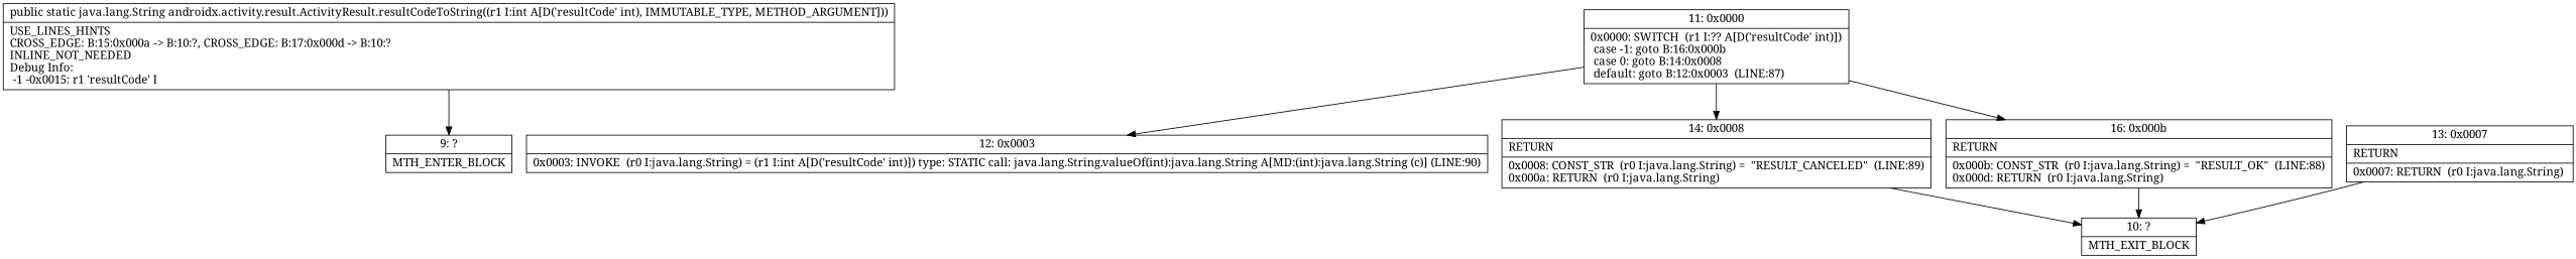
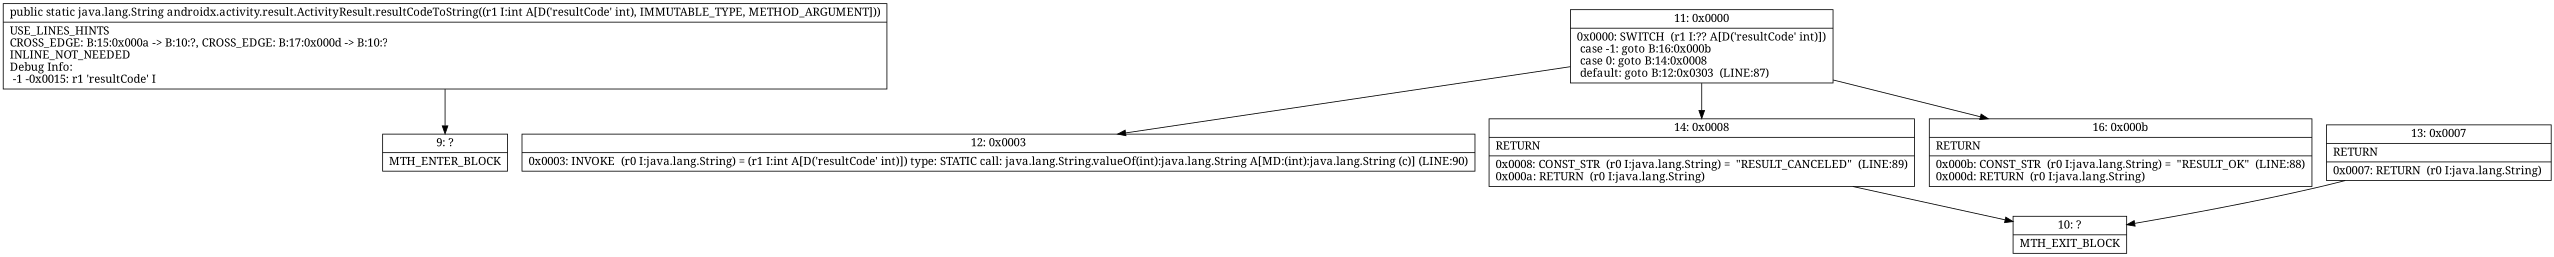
  digraph {
    fontname="Noto Serif"
    node [fontname="Noto Serif" shape=record]
    edge [fontname="Noto Serif"]
    n1 [label="{9\:\ ?|MTH_ENTER_BLOCK\l}"]
-   n2 [label="{11\:\ 0x0000|0x0000: SWITCH  (r1 I:?? A[D('resultCode' int)])\l case \-1: goto B:16:0x000b\l case 0: goto B:14:0x0008\l default: goto B:12:0x0003  (LINE:87)\l}"]
+   n2 [label="{11\:\ 0x0000|0x0000: SWITCH  (r1 I:?? A[D('resultCode' int)])\l case \-1: goto B:16:0x000b\l case 0: goto B:14:0x0008\l default: goto B:12:0x0303  (LINE:87)\l}"]
    n3 [label="{12\:\ 0x0003|0x0003: INVOKE  (r0 I:java.lang.String) = (r1 I:int A[D('resultCode' int)]) type: STATIC call: java.lang.String.valueOf(int):java.lang.String A[MD:(int):java.lang.String (c)] (LINE:90)\l}"]
    n4 [label="{14\:\ 0x0008|RETURN\l|0x0008: CONST_STR  (r0 I:java.lang.String) =  \"RESULT_CANCELED\"  (LINE:89)\l0x000a: RETURN  (r0 I:java.lang.String) \l}"]
    n5 [label="{16\:\ 0x000b|RETURN\l|0x000b: CONST_STR  (r0 I:java.lang.String) =  \"RESULT_OK\"  (LINE:88)\l0x000d: RETURN  (r0 I:java.lang.String) \l}"]
    n6 [label="{10\:\ ?|MTH_EXIT_BLOCK\l}"]
    n7 [label="{13\:\ 0x0007|RETURN\l|0x0007: RETURN  (r0 I:java.lang.String) \l}"]
    n8 [label="{public static java.lang.String androidx.activity.result.ActivityResult.resultCodeToString((r1 I:int A[D('resultCode' int), IMMUTABLE_TYPE, METHOD_ARGUMENT]))  | USE_LINES_HINTS\lCROSS_EDGE: B:15:0x000a \-\> B:10:?, CROSS_EDGE: B:17:0x000d \-\> B:10:?\lINLINE_NOT_NEEDED\lDebug Info:\l  \-1 \-0x0015: r1 'resultCode' I\l}"]
    n2 -> n3
    n2 -> n4
    n2 -> n5
    n4 -> n6
-   n5 -> n6
    n7 -> n6
    n8 -> n1
  }
